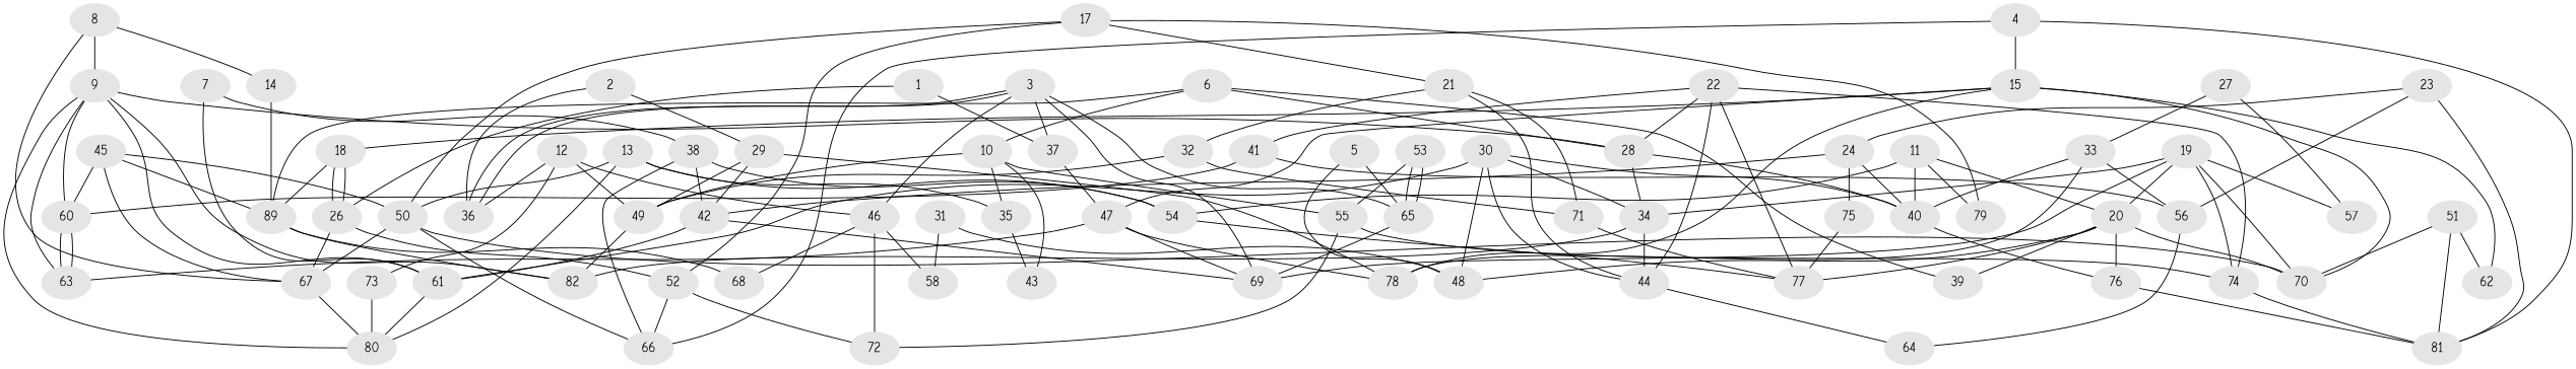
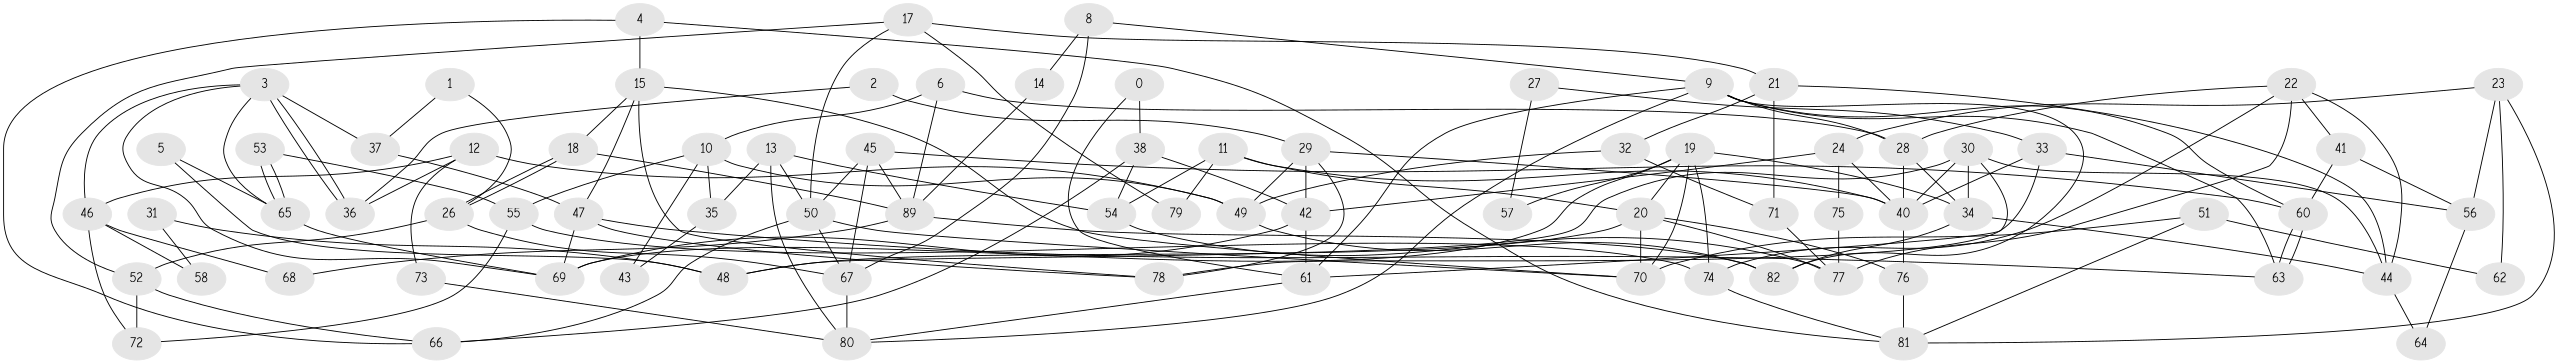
  graph {
    fontname="Comic Neue"
    node [color=gray90 fontname="Comic Neue" style=filled]
    edge [fontname="Comic Neue"]
    1
    26
    37
    67
    52
    47
    2
    29
    36
    49
    40
    78
    42
    3
    46
    65
    69
    68
    58
    72
    4
    15
    66
    81
    18
    62
    70
    5
    48
    6
    10
    28
-   39
    n34 [label=89]
    35
    43
    55
    34
    82
-   7
+   7 [label=0]
    38
    61
    54
    80
    8
    9
    14
    60
    63
    74
    11
    20
    79
    76
    77
    12
    73
    13
    50
    71
    17
    21
    32
    44
    19
    57
    64
    22
    41
    56
    23
    24
    75
    27
    33
    30
    31
    45
    51
    53
    1 -- 26
    1 -- 37
    26 -- 67
    26 -- 52
    37 -- 47
    67 -- 80
    52 -- 72
    52 -- 66
    47 -- 78
    47 -- 69
    47 -- 63
    2 -- 29
    2 -- 36
    29 -- 49
+   29 -- 40
    29 -- 78
    29 -- 42
    49 -- 82
    40 -- 76
    42 -- 69
    42 -- 61
    3 -- 37
    3 -- 36
    3 -- 36
    3 -- 46
    3 -- 65
    3 -- 69
    46 -- 68
    46 -- 58
    46 -- 72
    65 -- 69
    4 -- 15
    4 -- 66
    4 -- 81
    15 -- 47
    15 -- 78
    15 -- 18
-   15 -- 62
+   23 -- 62
    15 -- 70
    18 -- 26
    18 -- 26
    18 -- n34
    5 -- 65
    5 -- 48
    6 -- 10
    6 -- 28
-   6 -- 39
    6 -- n34
    10 -- 49
    10 -- 35
    10 -- 43
    10 -- 55
    28 -- 40
    28 -- 34
    n34 -- 68
    n34 -- 82
    35 -- 43
    55 -- 72
    55 -- 74
    34 -- 82
    34 -- 44
    7 -- 38
    7 -- 61
    38 -- 42
    38 -- 66
    38 -- 54
    61 -- 80
    54 -- 77
    8 -- 67
    8 -- 9
    8 -- 14
    9 -- 28
    9 -- 82
    9 -- 61
    9 -- 80
    9 -- 60
    9 -- 63
    14 -- n34
    60 -- 63
    60 -- 63
    74 -- 81
    11 -- 40
    11 -- 54
    11 -- 20
    11 -- 79
    20 -- 70
    20 -- 48
-   20 -- 39
    20 -- 76
    20 -- 77
    76 -- 81
    12 -- 36
    12 -- 49
    12 -- 46
    12 -- 73
    73 -- 80
    13 -- 35
    13 -- 54
    13 -- 80
    13 -- 50
    50 -- 67
    50 -- 66
    50 -- 70
    71 -- 77
    17 -- 52
    17 -- 79
    17 -- 50
    17 -- 21
    21 -- 71
    21 -- 32
    21 -- 44
    32 -- 49
    32 -- 71
    44 -- 64
    19 -- 69
    19 -- 70
    19 -- 34
    19 -- 74
    19 -- 20
    19 -- 57
    22 -- 28
    22 -- 74
    22 -- 77
    22 -- 44
    22 -- 41
    41 -- 60
    41 -- 56
    56 -- 64
    23 -- 81
    23 -- 56
    23 -- 24
    24 -- 40
    24 -- 42
    24 -- 75
    75 -- 77
    27 -- 57
    27 -- 33
    33 -- 40
    33 -- 78
    33 -- 56
    30 -- 40
    30 -- 48
    30 -- 34
    30 -- 61
    30 -- 44
    31 -- 58
    31 -- 48
    45 -- 67
    45 -- n34
    45 -- 60
    45 -- 50
    51 -- 81
    51 -- 62
    51 -- 70
    53 -- 65
    53 -- 65
    53 -- 55
  }
